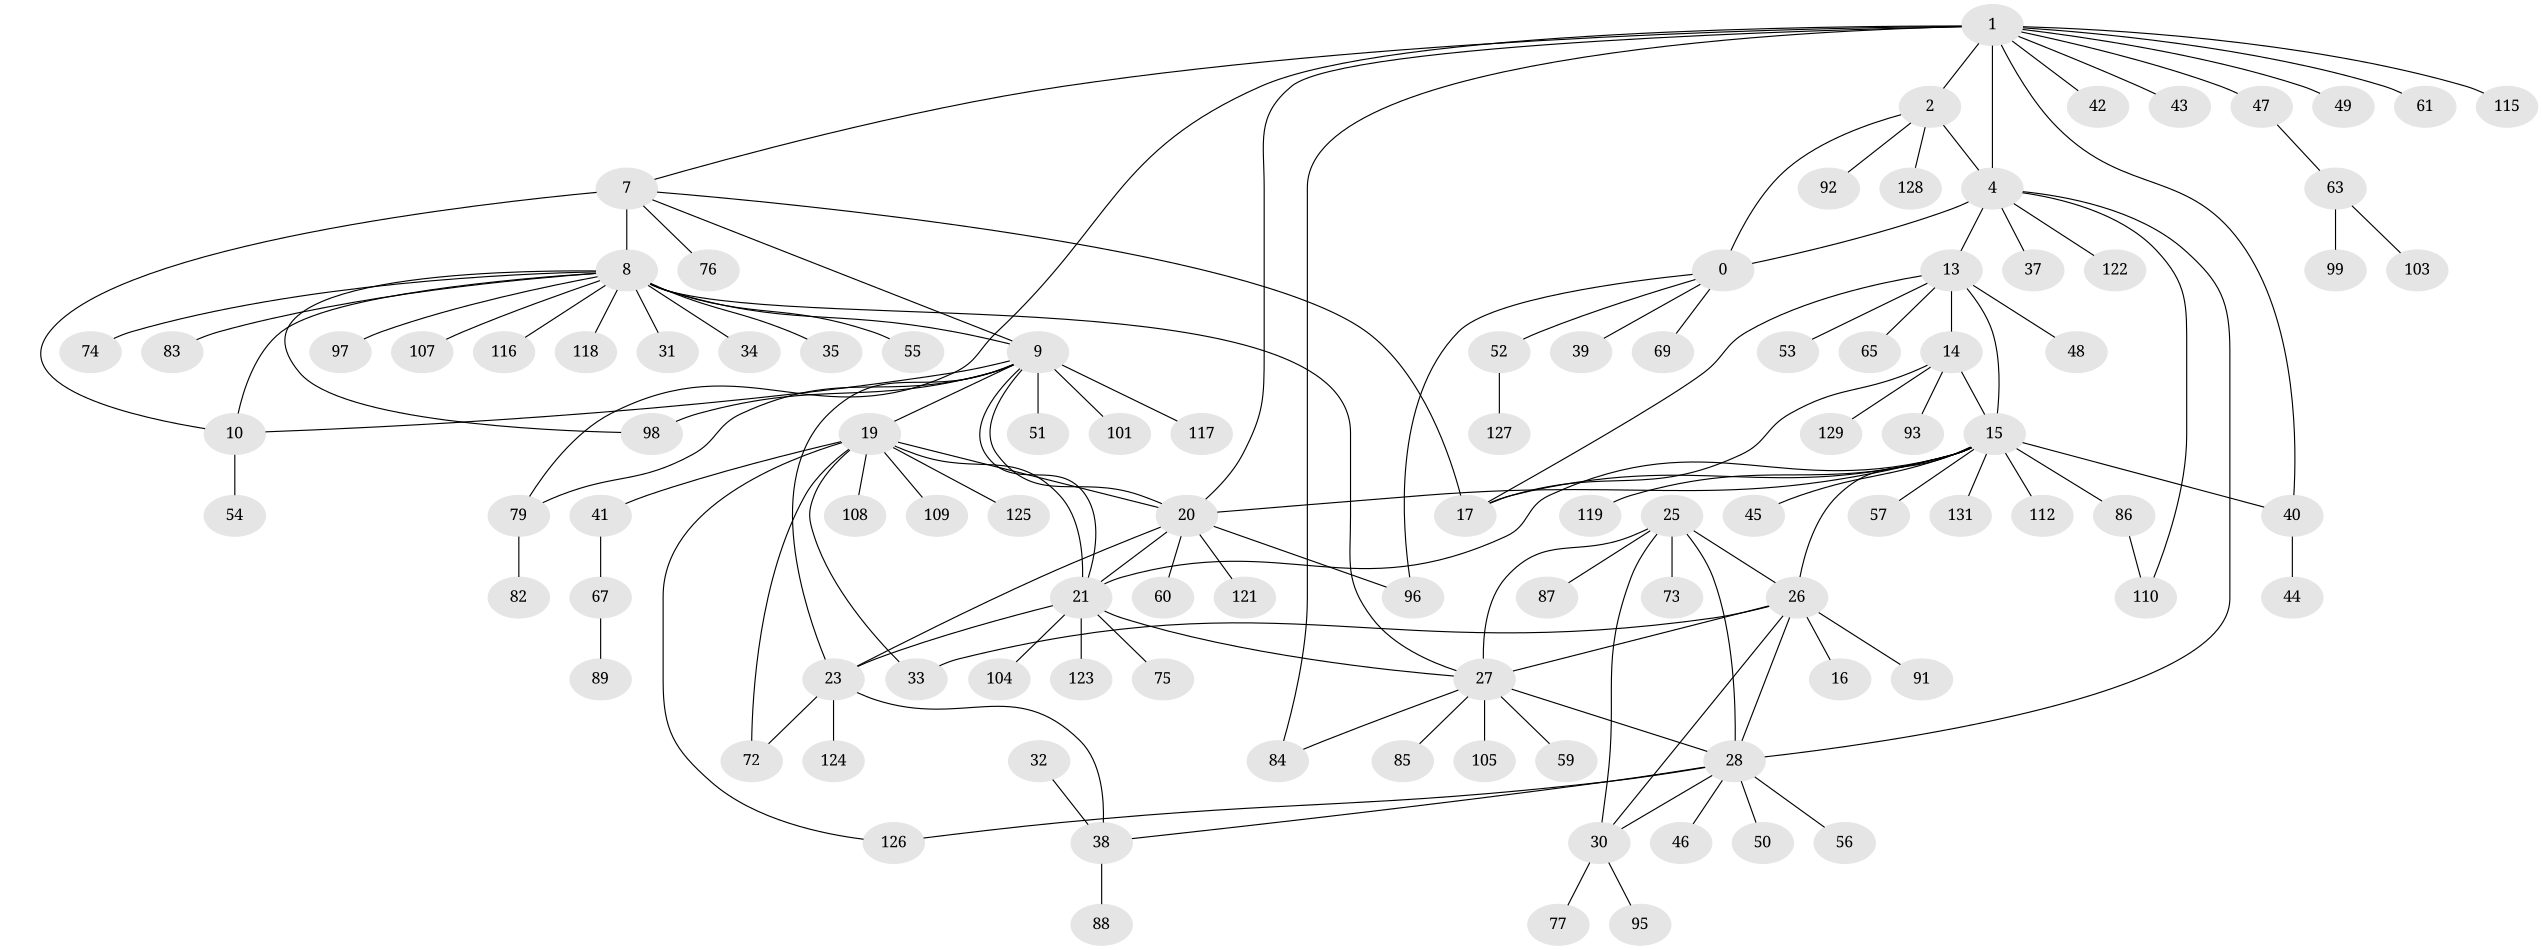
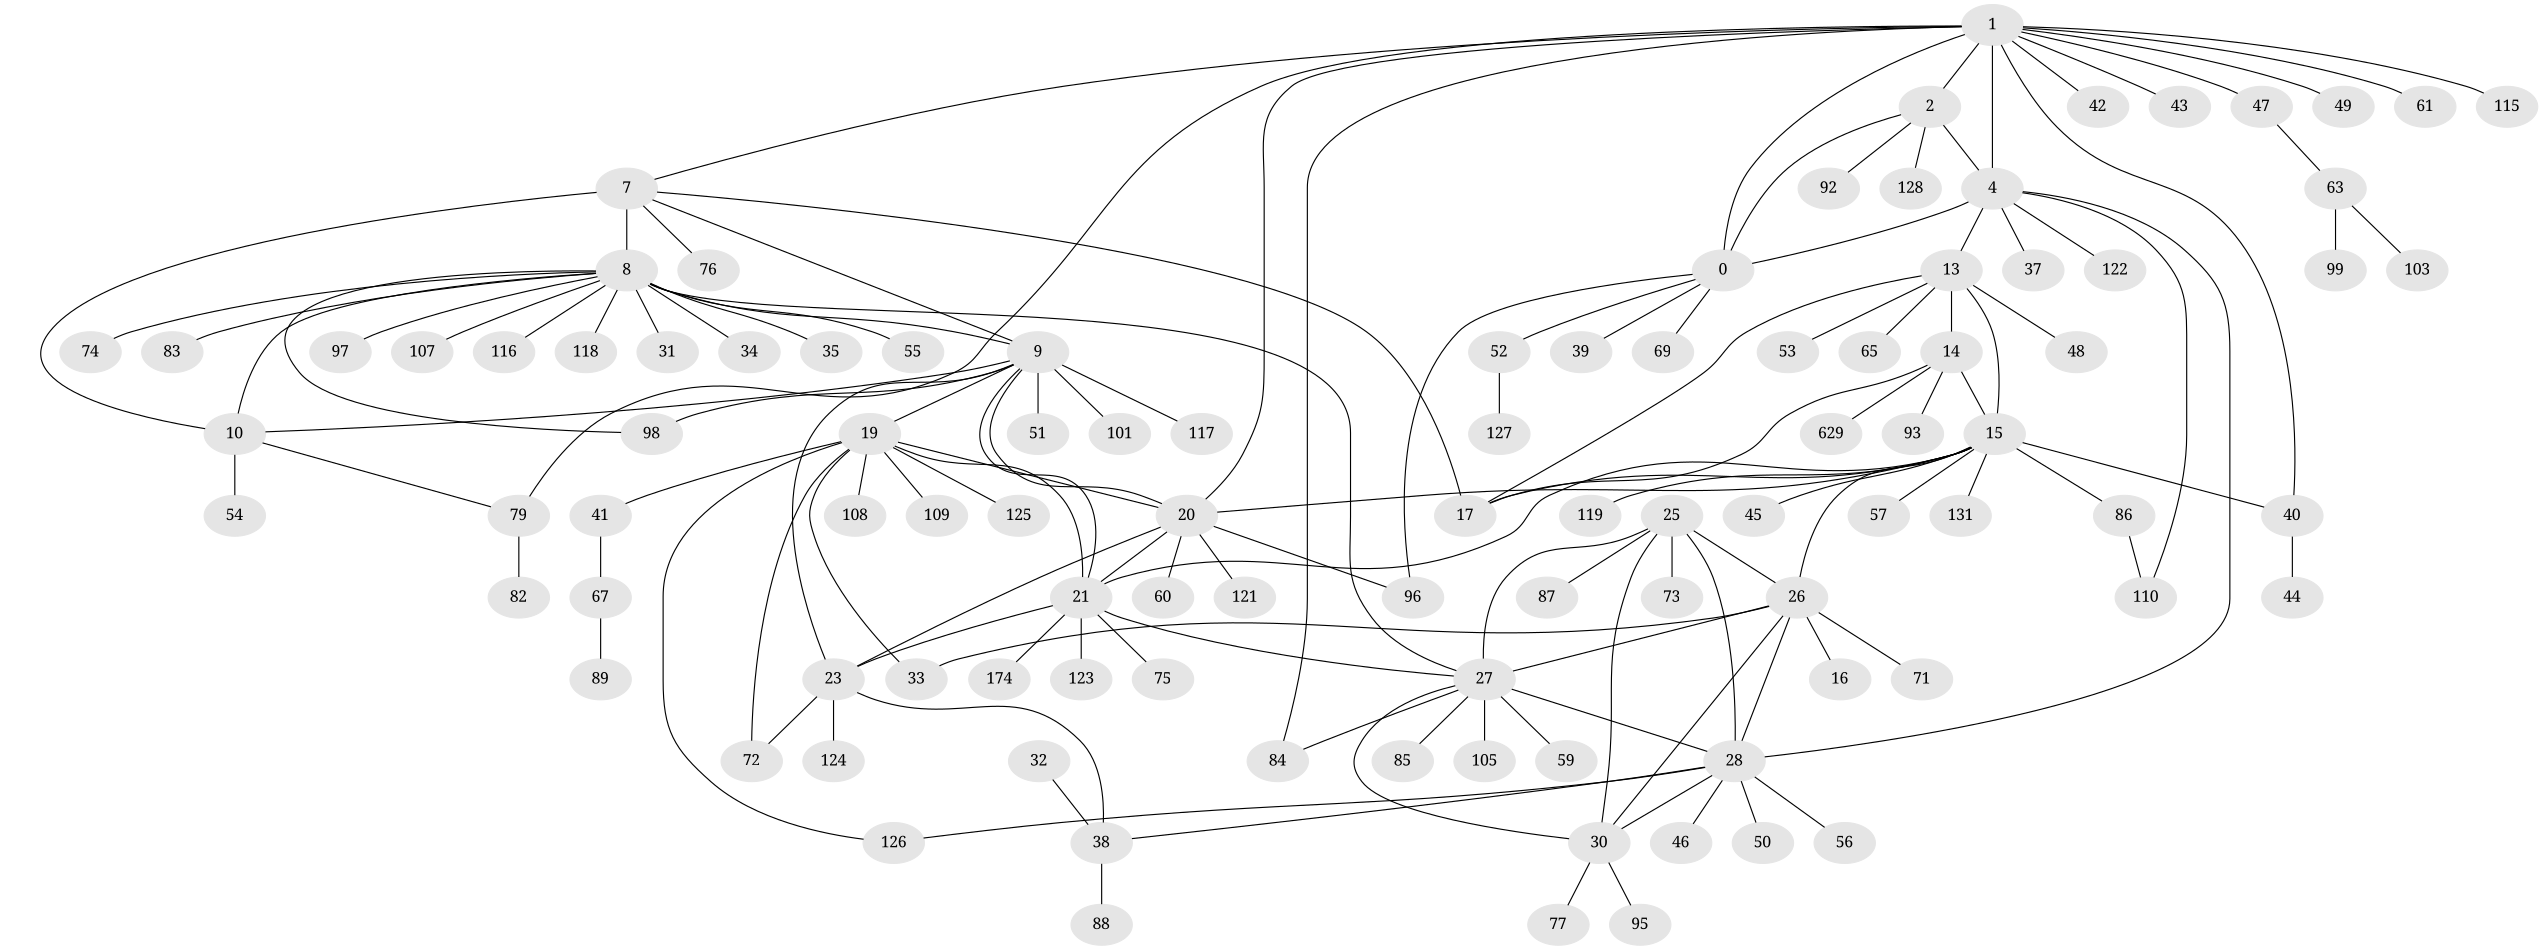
  graph {
    fontname="Noto Serif"
    node [color=gray90 fontname="Noto Serif" style=filled]
    edge [fontname="Noto Serif"]
    1 [super="+3"]
    2 [super="+78"]
    4 [super="+5"]
    n4 [label=0 super="+102"]
    7 [super="+11"]
    20 [super="+68"]
    40
    42
    43 [super="+81"]
    47 [super="+64"]
    49
    61
    79 [super="+90"]
    84
    115
    92
    128
    13 [super="+16"]
    28 [super="+106"]
    37
    110
    122
    39
    52
    69
    96
    8 [super="+12"]
    9 [super="+22"]
    10 [super="+113"]
    17
    76
    21 [super="+24"]
    23 [super="+70"]
    60
    121
    44
    63 [super="+100"]
    82
    14 [super="+62"]
    15 [super="+18"]
    48
    53 [super="+114"]
    65
    126
    38 [super="+58"]
    30 [super="+71"]
    46 [super="+80"]
    50
    56
    127
    27 [super="+29"]
    31
    34
    35
    55
    74
    83
    97
    98
    107
    116
    118
    19 [super="+94"]
    51
    101
    117
    54
    32
    59
    85
    105
    33
    41
    108
    109
    125
    72
    75
-   104
+   104 [label=174]
    123
    124
    93
-   129
+   129 [label=629]
    26 [super="+36"]
    45
    57
    86
    n88 [label=131]
-   112
    119
    n91 [label=16]
-   91
+   91 [label=71]
    67
    88
    25 [super="+120"]
    73
    87
    77
    95
    89
    99
    103
    1 -- 2 [weight=2]
    1 -- 4 [weight=4]
+   1 -- n4 [weight=2]
    1 -- 7
    1 -- 20
    1 -- 40
    1 -- 42
    1 -- 43
    1 -- 47
    1 -- 49
    1 -- 61
    1 -- 79
    1 -- 84
    1 -- 115
    2 -- 4 [weight=2]
    2 -- n4
    2 -- 92
    2 -- 128
    4 -- n4 [weight=2]
    4 -- 13
    4 -- 28
    4 -- 37
    4 -- 110
    4 -- 122
    n4 -- 39
    n4 -- 52
    n4 -- 69
    n4 -- 96
    7 -- 8 [weight=4]
    7 -- 9 [weight=2]
    7 -- 10 [weight=2]
    7 -- 17
    7 -- 76
    20 -- 96
    20 -- 21 [weight=2]
    20 -- 23
    20 -- 60
    20 -- 121
    40 -- 44
    47 -- 63
    79 -- 82
    13 -- 17 [weight=2]
    13 -- 14 [weight=2]
    13 -- 15 [weight=4]
    13 -- 48
    13 -- 53
    13 -- 65
    28 -- 126
    28 -- 38
    28 -- 30
    28 -- 46
    28 -- 50
    28 -- 56
    52 -- 127
    8 -- 9 [weight=2]
    8 -- 10 [weight=2]
    8 -- 27
    8 -- 31
    8 -- 34
    8 -- 35
    8 -- 55
    8 -- 74
    8 -- 83
    8 -- 97
    8 -- 98
    8 -- 107
    8 -- 116
    8 -- 118
    9 -- 20
-   9 -- 79
+   10 -- 79
    9 -- 10
    9 -- 21 [weight=2]
    9 -- 23
    9 -- 98
    9 -- 19
    9 -- 51
    9 -- 101
    9 -- 117
    10 -- 54
    21 -- 23 [weight=2]
    21 -- 27
    21 -- 75
    21 -- 104
    21 -- 123
    23 -- 38
    23 -- 72
    23 -- 124
    63 -- 99
    63 -- 103
    14 -- 17
    14 -- 15 [weight=2]
    14 -- 93
    14 -- 129
    15 -- 20
    15 -- 40
    15 -- 17 [weight=2]
    15 -- 21
    15 -- 26
    15 -- 45
    15 -- 57
    15 -- 86
    15 -- n88
-   15 -- 112
    15 -- 119
    38 -- 88
    30 -- 77
    30 -- 95
    27 -- 84
    27 -- 28 [weight=2]
+   27 -- 30 [weight=2]
    27 -- 59
    27 -- 85
    27 -- 105
    19 -- 20
    19 -- 21 [weight=2]
    19 -- 126
    19 -- 33
    19 -- 41
    19 -- 108
    19 -- 109
    19 -- 125
    19 -- 72
    32 -- 38
    41 -- 67
    26 -- 28
    26 -- 30
    26 -- 27 [weight=2]
    26 -- 33
    26 -- n91
    26 -- 91
    86 -- 110
    67 -- 89
    25 -- 28
    25 -- 30
    25 -- 27 [weight=2]
    25 -- 26
    25 -- 73
    25 -- 87
  }
